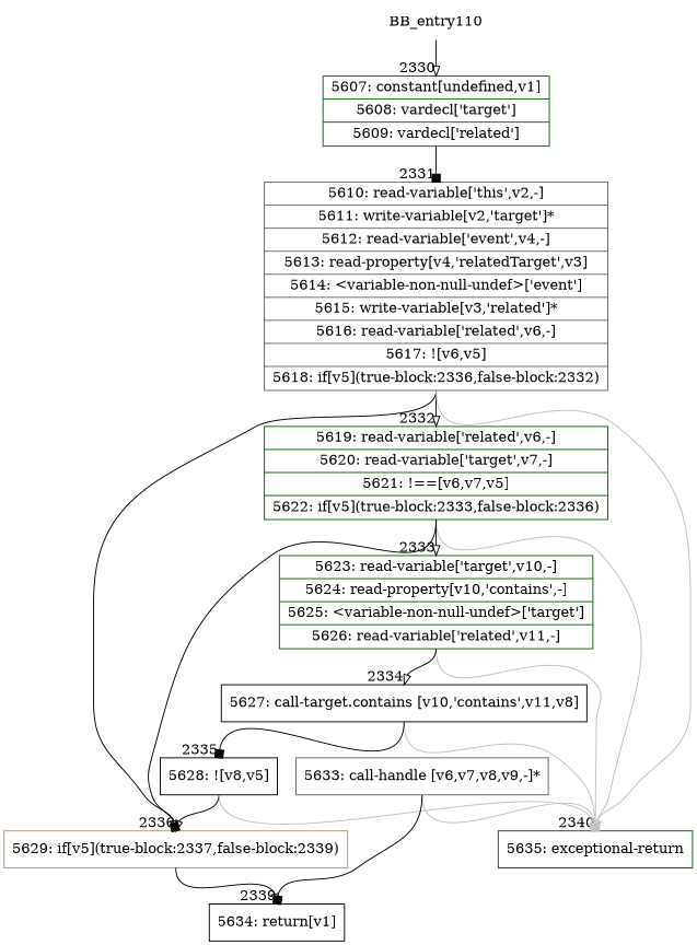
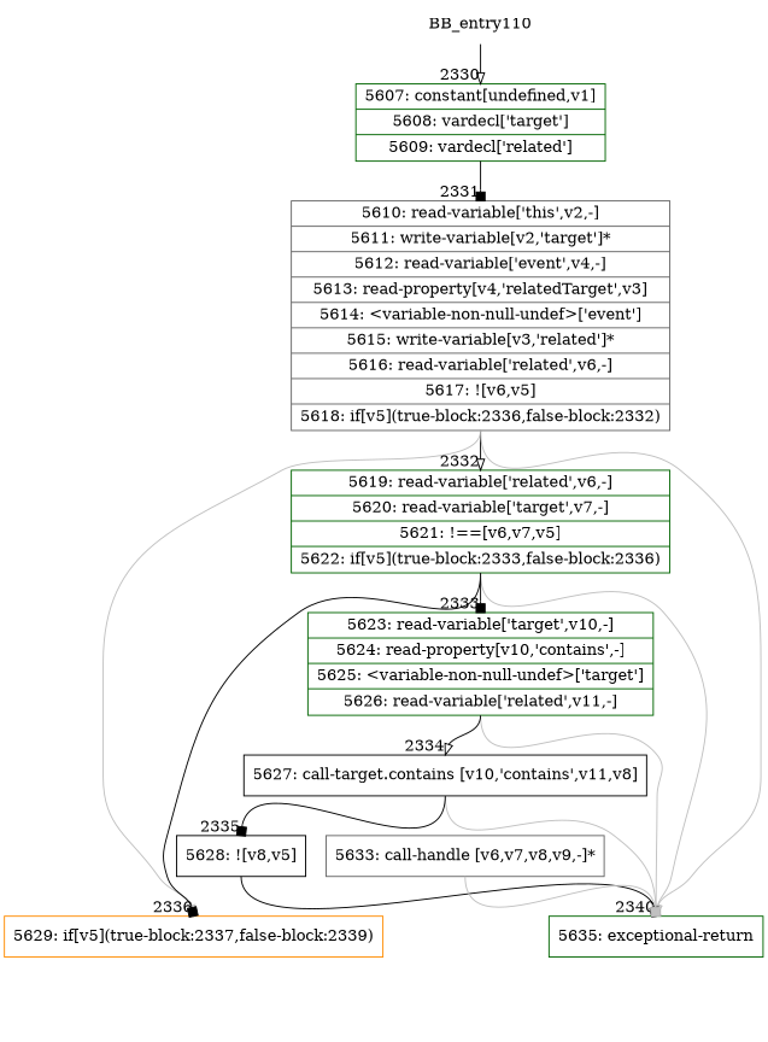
  digraph {
    rankdir=TD
    node [color=black shape=record]
    edge [arrowhead=onormal headport=n tailport=s]
    n1 [label=BB_entry110 shape=none]
    n2 [color=darkgreen label="{5607: constant[undefined,v1]|5608: vardecl['target']|5609: vardecl['related']}"]
    n3 [color=gray40 label="{5610: read-variable['this',v2,-]|5611: write-variable[v2,'target']*|5612: read-variable['event',v4,-]|5613: read-property[v4,'relatedTarget',v3]|5614: \<variable-non-null-undef\>['event']|5615: write-variable[v3,'related']*|5616: read-variable['related',v6,-]|5617: ![v6,v5]|5618: if[v5](true-block:2336,false-block:2332)}"]
    n4 [color=darkorange label="{5629: if[v5](true-block:2337,false-block:2339)}"]
    n5 [color=darkgreen label="{5619: read-variable['related',v6,-]|5620: read-variable['target',v7,-]|5621: !==[v6,v7,v5]|5622: if[v5](true-block:2333,false-block:2336)}"]
    n6 [color=darkgreen label="{5635: exceptional-return}"]
-   n7 [label="{5634: return[v1]}"]
    n8 [color=darkgreen label="{5623: read-variable['target',v10,-]|5624: read-property[v10,'contains',-]|5625: \<variable-non-null-undef\>['target']|5626: read-variable['related',v11,-]}"]
    n9 [label="{5627: call-target.contains [v10,'contains',v11,v8]}"]
    n10 [label="{5628: ![v8,v5]}"]
    n11 [color=gray40 label="{5633: call-handle [v6,v7,v8,v9,-]*}"]
    n1 -> n2 [headlabel="    2330"]
    n2 -> n3 [arrowhead=box headlabel="      2331"]
-   n3 -> n4 [headlabel="      2336"]
+   n3 -> n4 [headlabel="      2336" color=gray]
    n3 -> n5 [headlabel="      2332"]
    n3 -> n6 [color=gray headlabel="      2340"]
-   n4 -> n7 [headlabel="      2339"]
    n5 -> n4 [arrowhead=box]
    n5 -> n6 [color=gray]
-   n5 -> n8 [headlabel="      2333"]
+   n5 -> n8 [arrowhead=box headlabel="      2333"]
    n8 -> n6 [arrowhead=box color=gray]
    n8 -> n9 [headlabel="      2334"]
    n9 -> n6 [color=gray]
    n9 -> n10 [arrowhead=box headlabel="      2335"]
-   n10 -> n4
-   n10 -> n6 [arrowhead=box color=gray]
+   n10 -> n6 [arrowhead=box color=black]
    n11 -> n6 [arrowhead=box color=gray]
-   n11 -> n7 [arrowhead=box]
  }
